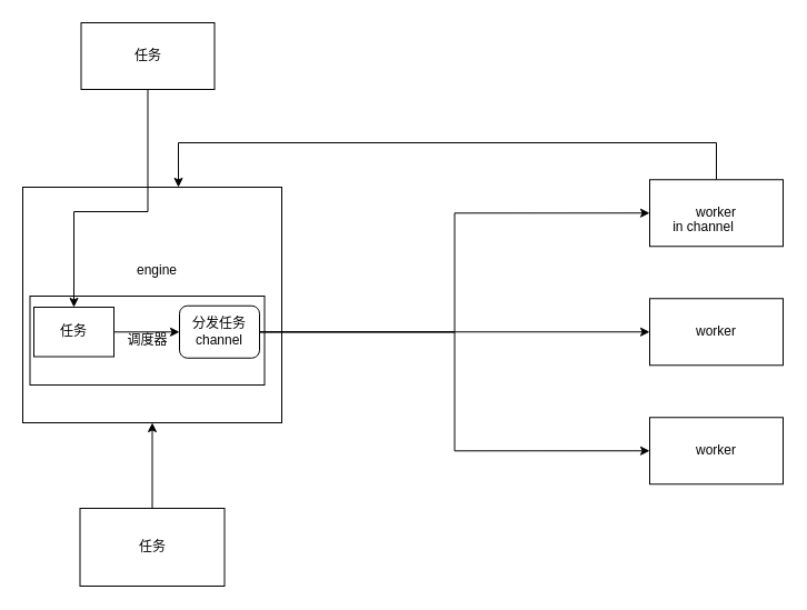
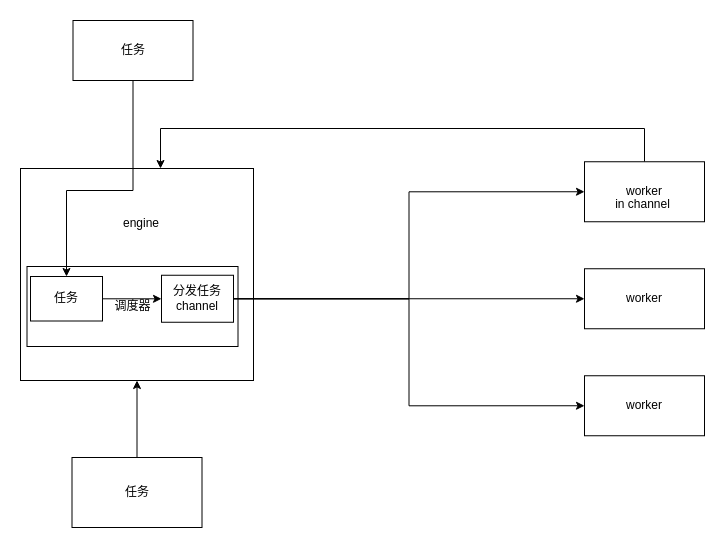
  <mxCell id="0" />
  <mxCell id="1" parent="0" />
  <mxCell id="2" value="" style="rounded=0;whiteSpace=wrap;html=1;" vertex="1" parent="1"><mxGeometry x="20" y="168" width="233" height="212" as="geometry" /></mxCell>
  <mxCell id="3" value="任务" style="rounded=0;whiteSpace=wrap;html=1;" vertex="1" parent="1"><mxGeometry x="72.5" y="20" width="120" height="60" as="geometry" /></mxCell>
  <mxCell id="4" value="调度器" style="rounded=0;whiteSpace=wrap;html=1;" vertex="1" parent="1"><mxGeometry x="26.5" y="266" width="211" height="80" as="geometry" /></mxCell>
  <mxCell id="5" style="edgeStyle=orthogonalEdgeStyle;rounded=0;orthogonalLoop=1;jettySize=auto;html=1;entryX=0.5;entryY=1;entryDx=0;entryDy=0;" edge="1" parent="1" source="6" target="2"><mxGeometry relative="1" as="geometry" /></mxCell>
  <mxCell id="6" value="任务" style="rounded=0;whiteSpace=wrap;html=1;" vertex="1" parent="1"><mxGeometry x="71.5" y="457" width="130" height="70" as="geometry" /></mxCell>
  <mxCell id="7" style="edgeStyle=orthogonalEdgeStyle;rounded=0;orthogonalLoop=1;jettySize=auto;html=1;exitX=0.5;exitY=0;exitDx=0;exitDy=0;entryX=0.601;entryY=0;entryDx=0;entryDy=0;entryPerimeter=0;" edge="1" parent="1" source="8" target="2"><mxGeometry relative="1" as="geometry"><mxPoint x="160" y="161" as="targetPoint" /><Array as="points"><mxPoint x="644" y="128" /><mxPoint x="160" y="128" /></Array></mxGeometry></mxCell>
  <mxCell id="8" value="worker" style="rounded=0;whiteSpace=wrap;html=1;" vertex="1" parent="1"><mxGeometry x="584" y="161.25" width="120" height="60" as="geometry" /></mxCell>
  <mxCell id="9" value="worker" style="rounded=0;whiteSpace=wrap;html=1;" vertex="1" parent="1"><mxGeometry x="584" y="268.25" width="120" height="60" as="geometry" /></mxCell>
  <mxCell id="10" value="worker" style="rounded=0;whiteSpace=wrap;html=1;" vertex="1" parent="1"><mxGeometry x="584" y="375.25" width="120" height="60" as="geometry" /></mxCell>
- <mxCell id="11" value="in channel" style="text;html=1;align=center;verticalAlign=middle;resizable=0;points=[];autosize=1;" vertex="1" parent="1"><mxGeometry x="600" y="195" width="64" height="18" as="geometry" /></mxCell>
+ <mxCell id="11" value="in channel" style="text;html=1;align=center;verticalAlign=middle;resizable=0;points=[];autosize=1;" vertex="1" parent="1"><mxGeometry x="610" y="195" width="64" height="18" as="geometry" /></mxCell>
  <mxCell id="12" style="edgeStyle=orthogonalEdgeStyle;rounded=0;orthogonalLoop=1;jettySize=auto;html=1;" edge="1" parent="1" source="15" target="9"><mxGeometry relative="1" as="geometry" /></mxCell>
  <mxCell id="13" style="edgeStyle=orthogonalEdgeStyle;rounded=0;orthogonalLoop=1;jettySize=auto;html=1;entryX=0;entryY=0.5;entryDx=0;entryDy=0;" edge="1" parent="1" source="15" target="10"><mxGeometry relative="1" as="geometry" /></mxCell>
  <mxCell id="14" style="edgeStyle=orthogonalEdgeStyle;rounded=0;orthogonalLoop=1;jettySize=auto;html=1;entryX=0;entryY=0.5;entryDx=0;entryDy=0;" edge="1" parent="1" source="15" target="8"><mxGeometry relative="1" as="geometry" /></mxCell>
- <mxCell id="15" value="分发任务 channel" style="whiteSpace=wrap;html=1;rounded=1;" vertex="1" parent="1"><mxGeometry x="161" y="274.75" width="72" height="47" as="geometry" /></mxCell>
+ <mxCell id="15" value="分发任务 channel" style="rounded=0;whiteSpace=wrap;html=1;" vertex="1" parent="1"><mxGeometry x="161" y="274.75" width="72" height="47" as="geometry" /></mxCell>
  <mxCell id="16" style="edgeStyle=orthogonalEdgeStyle;rounded=0;orthogonalLoop=1;jettySize=auto;html=1;" edge="1" parent="1" source="17" target="15"><mxGeometry relative="1" as="geometry" /></mxCell>
  <mxCell id="17" value="任务" style="rounded=0;whiteSpace=wrap;html=1;" vertex="1" parent="1"><mxGeometry x="30" y="276" width="72" height="44.5" as="geometry" /></mxCell>
  <mxCell id="18" style="edgeStyle=orthogonalEdgeStyle;rounded=0;orthogonalLoop=1;jettySize=auto;html=1;entryX=0.5;entryY=0;entryDx=0;entryDy=0;" edge="1" parent="1" source="3" target="17"><mxGeometry relative="1" as="geometry"><mxPoint x="66" y="261" as="targetPoint" /><Array as="points"><mxPoint x="132" y="190" /><mxPoint x="66" y="190" /></Array></mxGeometry></mxCell>
- <mxCell id="19" value="engine" style="text;html=1;strokeColor=none;fillColor=none;align=center;verticalAlign=middle;whiteSpace=wrap;rounded=0;" vertex="1" parent="1"><mxGeometry x="121" y="233" width="40" height="20" as="geometry" /></mxCell>
+ <mxCell id="19" value="engine" style="text;html=1;strokeColor=none;fillColor=none;align=center;verticalAlign=middle;whiteSpace=wrap;rounded=0;" vertex="1" parent="1"><mxGeometry x="121" y="213" width="40" height="20" as="geometry" /></mxCell>
